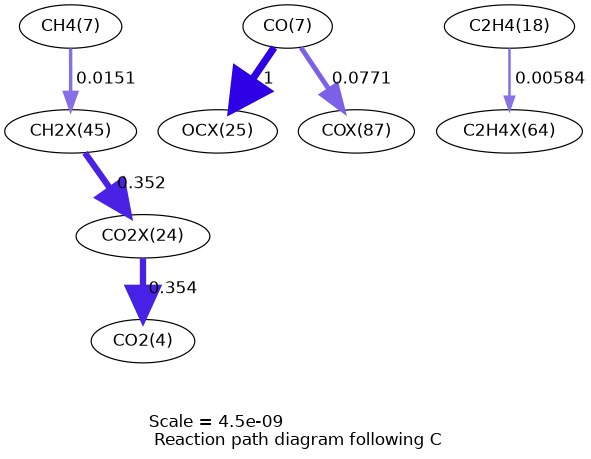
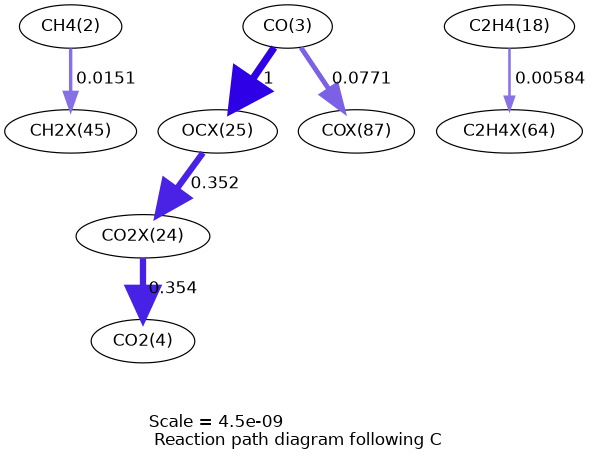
  digraph {
    fontname=Helvetica
    label="Scale = 4.5e-09\l Reaction path diagram following C"
    node [fontname=Helvetica]
    edge [arrowsize=2.61 fontname=Helvetica]
-   n1 [label="CH4(7)"]
+   n1 [label="CH4(2)"]
    n2 [label="CH2X(45)"]
-   n3 [label="CO(7)"]
+   n3 [label="CO(3)"]
    n4 [label="OCX(25)"]
    n5 [label="COX(87)"]
    n6 [label="CO2X(24)"]
    n7 [label="CO2(4)"]
    n8 [label="C2H4(18)"]
    n9 [label="C2H4X(64)"]
    n1 -> n2 [arrowsize=1.42 color="0.7, 0.515, 0.9" label=" 0.0151" penwidth=2.84]
    n3 -> n4 [arrowsize=3 color="0.7, 1.5, 0.9" label=" 1" penwidth=6]
    n3 -> n5 [arrowsize=2.03 color="0.7, 0.577, 0.9" label=" 0.0771" penwidth=4.07]
-   n2 -> n6 [color="0.7, 0.852, 0.9" label=" 0.352" penwidth=5.21]
+   n4 -> n6 [color="0.7, 0.852, 0.9" label=" 0.352" penwidth=5.21]
    n6 -> n7 [color="0.7, 0.854, 0.9" label=" 0.354" penwidth=5.22]
    n8 -> n9 [arrowsize=1.06 color="0.7, 0.506, 0.9" label=" 0.00584" penwidth=2.12]
  }
